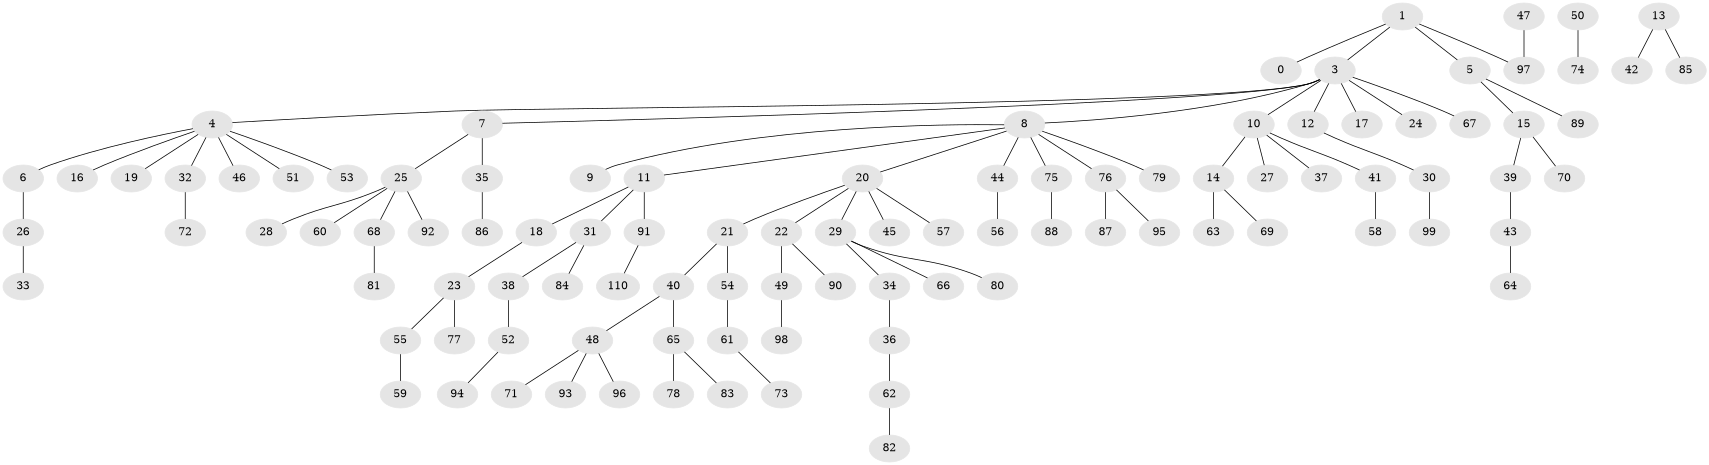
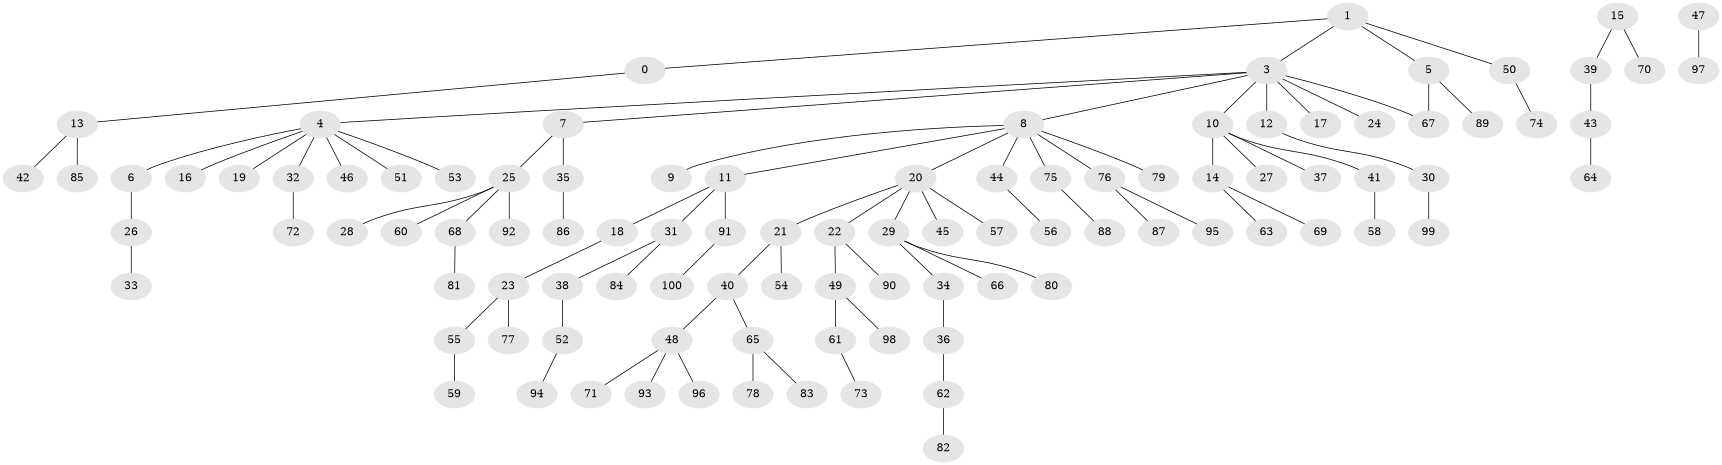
  graph {
    node [color=gray90 style=filled]
    n1 [label=0]
    1
    3
    5
    50
    13
    4
    7
    8
    10
    12
    17
    24
    67
    15
    89
    74
    42
    85
    6
    16
    19
    32
    46
    51
    53
    25
    35
    9
    11
    20
    44
    75
    76
    79
    14
    27
    37
    41
    30
    26
    72
    39
    70
    33
    28
    60
    68
    92
    86
    18
    31
    91
    21
    22
    29
    45
    57
    56
    88
    87
    95
    63
    69
    58
    23
    38
    84
-   100 [label=110]
+   100
    99
    43
    55
    77
    40
    54
    49
    90
    34
    66
    80
    48
    65
    61
    98
    59
    81
    47
    97
    36
    52
    62
    82
    94
    64
    71
    93
    96
    78
    83
    73
+   n1 -- 13
    1 -- n1
    1 -- 3
    1 -- 5
-   1 -- 97
+   1 -- 50
    3 -- 4
    3 -- 7
    3 -- 8
    3 -- 10
    3 -- 12
    3 -- 17
    3 -- 24
    3 -- 67
-   5 -- 15
+   5 -- 67
    5 -- 89
    50 -- 74
    13 -- 42
    13 -- 85
    4 -- 6
    4 -- 16
    4 -- 19
    4 -- 32
    4 -- 46
    4 -- 51
    4 -- 53
    7 -- 25
    7 -- 35
    8 -- 9
    8 -- 11
    8 -- 20
    8 -- 44
    8 -- 75
    8 -- 76
    8 -- 79
    10 -- 14
    10 -- 27
    10 -- 37
    10 -- 41
    12 -- 30
    15 -- 39
    15 -- 70
    6 -- 26
    32 -- 72
    25 -- 28
    25 -- 60
    25 -- 68
    25 -- 92
    35 -- 86
    11 -- 18
    11 -- 31
    11 -- 91
    20 -- 21
    20 -- 22
    20 -- 29
    20 -- 45
    20 -- 57
    44 -- 56
    75 -- 88
    76 -- 87
    76 -- 95
    14 -- 63
    14 -- 69
    41 -- 58
    30 -- 99
    26 -- 33
    39 -- 43
    68 -- 81
    18 -- 23
    31 -- 38
    31 -- 84
    91 -- 100
    21 -- 40
    21 -- 54
    22 -- 49
    22 -- 90
    29 -- 34
    29 -- 66
    29 -- 80
    23 -- 55
    23 -- 77
    38 -- 52
    43 -- 64
    55 -- 59
    40 -- 48
    40 -- 65
-   54 -- 61
+   49 -- 61
    49 -- 98
    34 -- 36
    48 -- 71
    48 -- 93
    48 -- 96
    65 -- 78
    65 -- 83
    61 -- 73
    47 -- 97
    36 -- 62
    52 -- 94
    62 -- 82
  }
